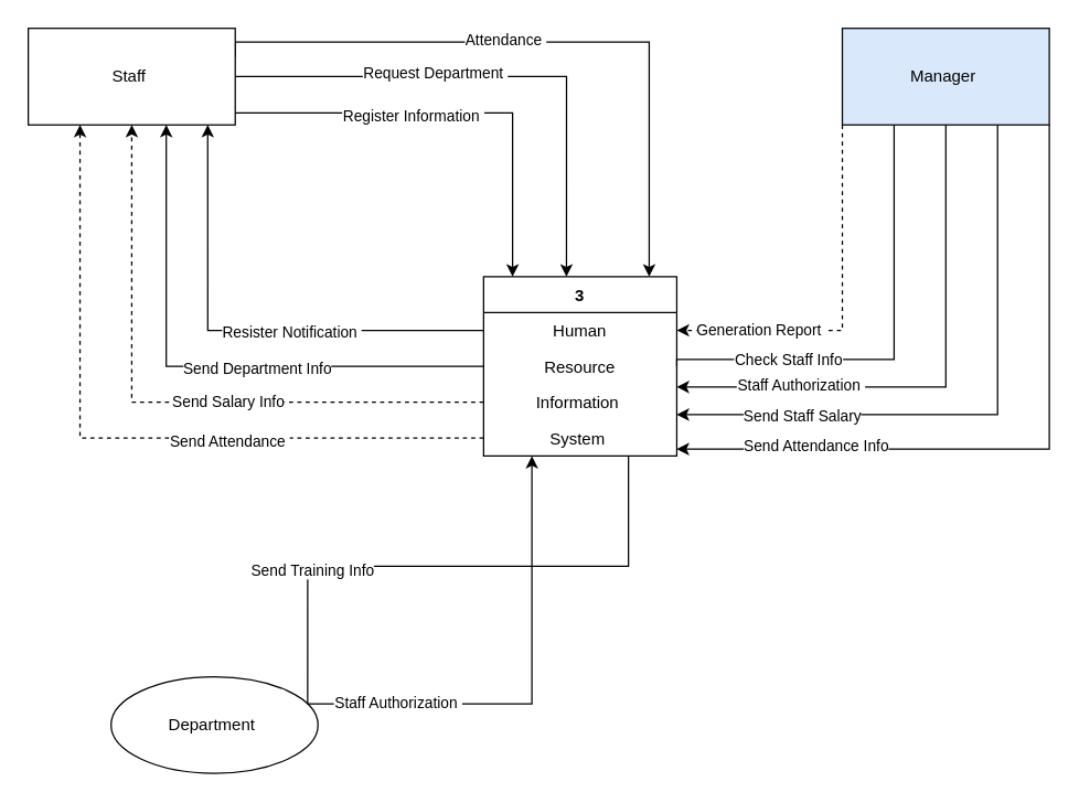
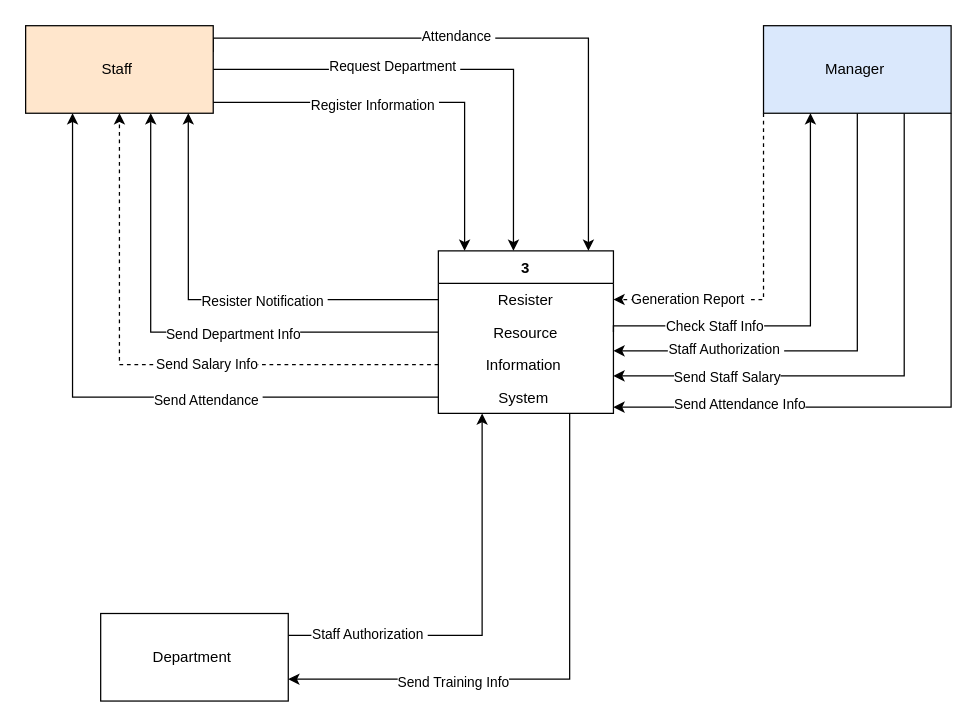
  <mxCell id="0" />
  <mxCell id="1" parent="0" />
  <mxCell id="2" style="edgeStyle=orthogonalEdgeStyle;rounded=0;orthogonalLoop=1;jettySize=auto;html=1;exitX=0.75;exitY=1;exitDx=0;exitDy=0;entryX=1;entryY=0.75;entryDx=0;entryDy=0;" parent="1" source="4" target="18" edge="1"><mxGeometry relative="1" as="geometry" /></mxCell>
  <mxCell id="3" value="Send Training Info" style="edgeLabel;html=1;align=center;verticalAlign=middle;resizable=0;points=[];" parent="2" vertex="1" connectable="0"><mxGeometry x="0.4" y="2" relative="1" as="geometry"><mxPoint as="offset" /></mxGeometry></mxCell>
  <mxCell id="4" value="3" style="swimlane;fontStyle=1;childLayout=stackLayout;horizontal=1;startSize=26;fillColor=none;horizontalStack=0;resizeParent=1;resizeParentMax=0;resizeLast=0;collapsible=1;marginBottom=0;" parent="1" vertex="1"><mxGeometry x="350" y="200" width="140" height="130" as="geometry" /></mxCell>
- <mxCell id="5" value="Human" style="text;strokeColor=none;fillColor=none;align=center;verticalAlign=top;spacingLeft=4;spacingRight=4;overflow=hidden;rotatable=0;points=[[0,0.5],[1,0.5]];portConstraint=eastwest;" parent="4" vertex="1"><mxGeometry y="26" width="140" height="26" as="geometry" /></mxCell>
+ <mxCell id="5" value="Resister" style="text;strokeColor=none;fillColor=none;align=center;verticalAlign=top;spacingLeft=4;spacingRight=4;overflow=hidden;rotatable=0;points=[[0,0.5],[1,0.5]];portConstraint=eastwest;" parent="4" vertex="1"><mxGeometry y="26" width="140" height="26" as="geometry" /></mxCell>
  <mxCell id="6" value="Resource" style="text;strokeColor=none;fillColor=none;align=center;verticalAlign=top;spacingLeft=4;spacingRight=4;overflow=hidden;rotatable=0;points=[[0,0.5],[1,0.5]];portConstraint=eastwest;" parent="4" vertex="1"><mxGeometry y="52" width="140" height="26" as="geometry" /></mxCell>
  <mxCell id="7" value="Information " style="text;strokeColor=none;fillColor=none;align=center;verticalAlign=top;spacingLeft=4;spacingRight=4;overflow=hidden;rotatable=0;points=[[0,0.5],[1,0.5]];portConstraint=eastwest;" parent="4" vertex="1"><mxGeometry y="78" width="140" height="26" as="geometry" /></mxCell>
  <mxCell id="8" value="System " style="text;strokeColor=none;fillColor=none;align=center;verticalAlign=top;spacingLeft=4;spacingRight=4;overflow=hidden;rotatable=0;points=[[0,0.5],[1,0.5]];portConstraint=eastwest;" parent="4" vertex="1"><mxGeometry y="104" width="140" height="26" as="geometry" /></mxCell>
  <mxCell id="9" style="edgeStyle=orthogonalEdgeStyle;rounded=0;orthogonalLoop=1;jettySize=auto;html=1;" parent="1" target="4" edge="1"><mxGeometry relative="1" as="geometry"><mxPoint x="170" y="41" as="sourcePoint" /><mxPoint x="350" y="150" as="targetPoint" /><Array as="points"><mxPoint x="170" y="30" /><mxPoint x="470" y="30" /></Array></mxGeometry></mxCell>
  <mxCell id="10" value="Attendance&amp;nbsp;" style="edgeLabel;html=1;align=center;verticalAlign=middle;resizable=0;points=[];" parent="9" vertex="1" connectable="0"><mxGeometry x="-0.144" y="2" relative="1" as="geometry"><mxPoint as="offset" /></mxGeometry></mxCell>
  <mxCell id="11" style="edgeStyle=orthogonalEdgeStyle;rounded=0;orthogonalLoop=1;jettySize=auto;html=1;exitX=1;exitY=0.5;exitDx=0;exitDy=0;entryX=0.429;entryY=0;entryDx=0;entryDy=0;entryPerimeter=0;" parent="1" source="15" target="4" edge="1"><mxGeometry relative="1" as="geometry"><mxPoint x="310" y="150" as="targetPoint" /></mxGeometry></mxCell>
  <mxCell id="12" value="Request Department&amp;nbsp;" style="edgeLabel;html=1;align=center;verticalAlign=middle;resizable=0;points=[];" parent="11" vertex="1" connectable="0"><mxGeometry x="-0.254" y="3" relative="1" as="geometry"><mxPoint as="offset" /></mxGeometry></mxCell>
  <mxCell id="13" style="edgeStyle=orthogonalEdgeStyle;rounded=0;orthogonalLoop=1;jettySize=auto;html=1;exitX=0.999;exitY=0.877;exitDx=0;exitDy=0;exitPerimeter=0;entryX=0.15;entryY=0;entryDx=0;entryDy=0;entryPerimeter=0;" parent="1" source="15" target="4" edge="1"><mxGeometry relative="1" as="geometry"><mxPoint x="172" y="83" as="sourcePoint" /><mxPoint x="271" y="150" as="targetPoint" /></mxGeometry></mxCell>
  <mxCell id="14" value="Register Information&amp;nbsp;" style="edgeLabel;html=1;align=center;verticalAlign=middle;resizable=0;points=[];" parent="13" vertex="1" connectable="0"><mxGeometry x="-0.193" y="-2" relative="1" as="geometry"><mxPoint as="offset" /></mxGeometry></mxCell>
- <mxCell id="15" value="Staff&amp;nbsp;" style="rounded=0;whiteSpace=wrap;html=1;align=center;" parent="1" vertex="1"><mxGeometry x="20" y="20" width="150" height="70" as="geometry" /></mxCell>
+ <mxCell id="15" value="Staff&amp;nbsp;" style="rounded=0;whiteSpace=wrap;html=1;align=center;fillColor=#ffe6cc;" parent="1" vertex="1"><mxGeometry x="20" y="20" width="150" height="70" as="geometry" /></mxCell>
  <mxCell id="16" style="edgeStyle=orthogonalEdgeStyle;rounded=0;orthogonalLoop=1;jettySize=auto;html=1;exitX=1;exitY=0.25;exitDx=0;exitDy=0;entryX=0.25;entryY=1;entryDx=0;entryDy=0;" parent="1" source="18" target="4" edge="1"><mxGeometry relative="1" as="geometry" /></mxCell>
  <mxCell id="17" value="Staff Authorization&amp;nbsp;" style="edgeLabel;html=1;align=center;verticalAlign=middle;resizable=0;points=[];" parent="16" vertex="1" connectable="0"><mxGeometry x="-0.666" y="1" relative="1" as="geometry"><mxPoint x="8" as="offset" /></mxGeometry></mxCell>
- <mxCell id="18" value="Department&amp;nbsp;" style="ellipse;whiteSpace=wrap;html=1;align=center;" parent="1" vertex="1"><mxGeometry x="80" y="490" width="150" height="70" as="geometry" /></mxCell>
+ <mxCell id="18" value="Department&amp;nbsp;" style="rounded=0;whiteSpace=wrap;html=1;align=center;" parent="1" vertex="1"><mxGeometry x="80" y="490" width="150" height="70" as="geometry" /></mxCell>
  <mxCell id="19" style="edgeStyle=orthogonalEdgeStyle;rounded=0;orthogonalLoop=1;jettySize=auto;html=1;exitX=0;exitY=1;exitDx=0;exitDy=0;entryX=1;entryY=0.5;entryDx=0;entryDy=0;dashed=1;" parent="1" source="27" target="5" edge="1"><mxGeometry relative="1" as="geometry" /></mxCell>
  <mxCell id="20" value="Generation Report&amp;nbsp;" style="edgeLabel;html=1;align=center;verticalAlign=middle;resizable=0;points=[];" parent="19" vertex="1" connectable="0"><mxGeometry x="0.333" y="1" relative="1" as="geometry"><mxPoint x="-29.6" y="-1.02" as="offset" /></mxGeometry></mxCell>
  <mxCell id="21" style="edgeStyle=orthogonalEdgeStyle;rounded=0;orthogonalLoop=1;jettySize=auto;html=1;exitX=0.5;exitY=1;exitDx=0;exitDy=0;" parent="1" source="27" edge="1"><mxGeometry relative="1" as="geometry"><mxPoint x="490" y="280" as="targetPoint" /><Array as="points"><mxPoint x="685" y="280" /><mxPoint x="490" y="280" /></Array></mxGeometry></mxCell>
  <mxCell id="22" value="Staff Authorization&amp;nbsp;" style="edgeLabel;html=1;align=center;verticalAlign=middle;resizable=0;points=[];" parent="21" vertex="1" connectable="0"><mxGeometry x="0.642" y="-2" relative="1" as="geometry"><mxPoint x="20.83" as="offset" /></mxGeometry></mxCell>
  <mxCell id="23" style="edgeStyle=orthogonalEdgeStyle;rounded=0;orthogonalLoop=1;jettySize=auto;html=1;exitX=0.75;exitY=1;exitDx=0;exitDy=0;" parent="1" source="27" edge="1"><mxGeometry relative="1" as="geometry"><mxPoint x="490" y="300" as="targetPoint" /><Array as="points"><mxPoint x="722" y="300" /><mxPoint x="490" y="300" /></Array></mxGeometry></mxCell>
  <mxCell id="24" value="Send Staff Salary" style="edgeLabel;html=1;align=center;verticalAlign=middle;resizable=0;points=[];" parent="23" vertex="1" connectable="0"><mxGeometry x="0.753" relative="1" as="geometry"><mxPoint x="35.83" as="offset" /></mxGeometry></mxCell>
  <mxCell id="25" style="edgeStyle=orthogonalEdgeStyle;rounded=0;orthogonalLoop=1;jettySize=auto;html=1;exitX=1;exitY=1;exitDx=0;exitDy=0;" parent="1" source="27" edge="1"><mxGeometry relative="1" as="geometry"><mxPoint x="490" y="325" as="targetPoint" /><Array as="points"><mxPoint x="760" y="325" /><mxPoint x="498" y="325" /></Array></mxGeometry></mxCell>
  <mxCell id="26" value="Send Attendance Info" style="edgeLabel;html=1;align=center;verticalAlign=middle;resizable=0;points=[];" parent="25" vertex="1" connectable="0"><mxGeometry x="0.675" y="-3" relative="1" as="geometry"><mxPoint x="18.33" as="offset" /></mxGeometry></mxCell>
  <mxCell id="27" value="Manager&amp;nbsp;" style="rounded=0;whiteSpace=wrap;html=1;align=center;fillColor=#dae8fc;" parent="1" vertex="1"><mxGeometry x="610" y="20" width="150" height="70" as="geometry" /></mxCell>
  <mxCell id="28" style="edgeStyle=orthogonalEdgeStyle;rounded=0;orthogonalLoop=1;jettySize=auto;html=1;exitX=0;exitY=0.5;exitDx=0;exitDy=0;entryX=0.867;entryY=1;entryDx=0;entryDy=0;entryPerimeter=0;" parent="1" source="5" target="15" edge="1"><mxGeometry relative="1" as="geometry" /></mxCell>
  <mxCell id="29" value="Resister Notification&amp;nbsp;" style="edgeLabel;html=1;align=center;verticalAlign=middle;resizable=0;points=[];" parent="28" vertex="1" connectable="0"><mxGeometry x="-0.081" y="1" relative="1" as="geometry"><mxPoint x="20" as="offset" /></mxGeometry></mxCell>
  <mxCell id="30" style="edgeStyle=orthogonalEdgeStyle;rounded=0;orthogonalLoop=1;jettySize=auto;html=1;exitX=0;exitY=0.5;exitDx=0;exitDy=0;entryX=0.5;entryY=1;entryDx=0;entryDy=0;dashed=1;" parent="1" source="7" target="15" edge="1"><mxGeometry relative="1" as="geometry" /></mxCell>
  <mxCell id="31" value="Send Salary Info" style="edgeLabel;html=1;align=center;verticalAlign=middle;resizable=0;points=[];" parent="30" vertex="1" connectable="0"><mxGeometry x="-0.184" y="-1" relative="1" as="geometry"><mxPoint as="offset" /></mxGeometry></mxCell>
  <mxCell id="32" style="edgeStyle=orthogonalEdgeStyle;rounded=0;orthogonalLoop=1;jettySize=auto;html=1;exitX=0;exitY=0.5;exitDx=0;exitDy=0;" parent="1" source="6" edge="1"><mxGeometry relative="1" as="geometry"><mxPoint x="120" y="90" as="targetPoint" /><Array as="points"><mxPoint x="120" y="265" /><mxPoint x="120" y="90" /></Array></mxGeometry></mxCell>
  <mxCell id="33" value="Send Department Info" style="edgeLabel;html=1;align=center;verticalAlign=middle;resizable=0;points=[];" parent="32" vertex="1" connectable="0"><mxGeometry x="-0.185" y="1" relative="1" as="geometry"><mxPoint as="offset" /></mxGeometry></mxCell>
- <mxCell id="34" style="edgeStyle=orthogonalEdgeStyle;rounded=0;orthogonalLoop=1;jettySize=auto;html=1;exitX=0;exitY=0.5;exitDx=0;exitDy=0;entryX=0.25;entryY=1;entryDx=0;entryDy=0;dashed=1;" parent="1" source="8" target="15" edge="1"><mxGeometry relative="1" as="geometry" /></mxCell>
+ <mxCell id="34" style="edgeStyle=orthogonalEdgeStyle;rounded=0;orthogonalLoop=1;jettySize=auto;html=1;exitX=0;exitY=0.5;exitDx=0;exitDy=0;entryX=0.25;entryY=1;entryDx=0;entryDy=0;" parent="1" source="8" target="15" edge="1"><mxGeometry relative="1" as="geometry" /></mxCell>
  <mxCell id="35" value="Send Attendance&amp;nbsp;" style="edgeLabel;html=1;align=center;verticalAlign=middle;resizable=0;points=[];" parent="34" vertex="1" connectable="0"><mxGeometry x="-0.288" y="2" relative="1" as="geometry"><mxPoint as="offset" /></mxGeometry></mxCell>
- <mxCell id="36" style="edgeStyle=orthogonalEdgeStyle;rounded=0;orthogonalLoop=1;jettySize=auto;html=1;exitX=1;exitY=0.5;exitDx=0;exitDy=0;entryX=0.25;entryY=1;entryDx=0;entryDy=0;endArrow=none;" parent="1" source="6" target="27" edge="1"><mxGeometry relative="1" as="geometry"><Array as="points"><mxPoint x="490" y="260" /><mxPoint x="648" y="260" /></Array></mxGeometry></mxCell>
+ <mxCell id="36" style="edgeStyle=orthogonalEdgeStyle;rounded=0;orthogonalLoop=1;jettySize=auto;html=1;exitX=1;exitY=0.5;exitDx=0;exitDy=0;entryX=0.25;entryY=1;entryDx=0;entryDy=0;" parent="1" source="6" target="27" edge="1"><mxGeometry relative="1" as="geometry"><Array as="points"><mxPoint x="490" y="260" /><mxPoint x="648" y="260" /></Array></mxGeometry></mxCell>
  <mxCell id="37" value="Check Staff Info" style="edgeLabel;html=1;align=center;verticalAlign=middle;resizable=0;points=[];" parent="36" vertex="1" connectable="0"><mxGeometry x="-0.532" relative="1" as="geometry"><mxPoint x="7.5" as="offset" /></mxGeometry></mxCell>
